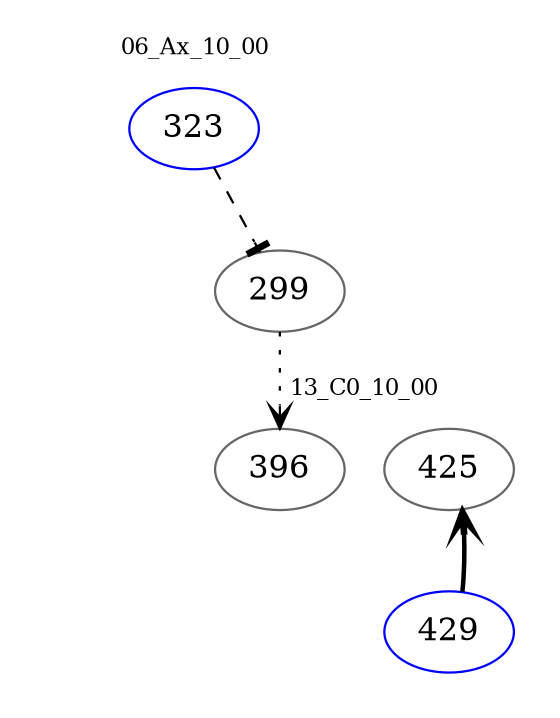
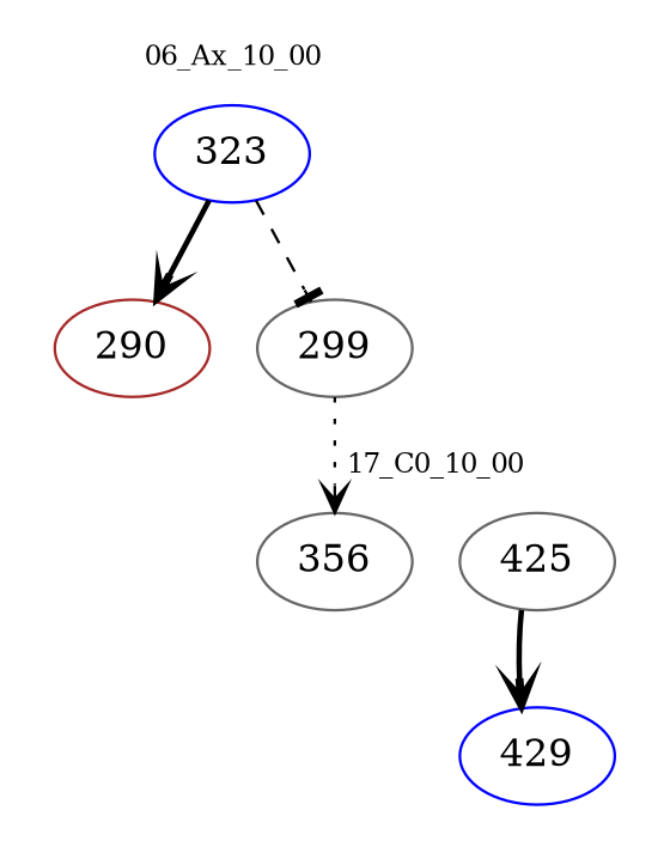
  digraph {
    node [color=gray40]
    edge [arrowhead=vee color=black style=bold]
    n1 [color=blue label=323]
+   n2 [color=brown label=290]
    n3 [label=299]
    n4 [label=425]
-   n5 [label=396]
+   n5 [label=356]
    n6 [color=blue label=429]
    subgraph cluster_1 {
      color=white
      fontsize=10
      label="06_Ax_10_00"
      n1
+     n2
      n3
    }
    subgraph cluster_2 {
      color=white
      fontsize=10
-     label="13_C0_10_00"
+     label="17_C0_10_00"
      n4
      n5
      n6
    }
+   n1 -> n2
    n1 -> n3 [arrowhead=tee style=dashed]
    n3 -> n5 [style=dotted]
-   n6 -> n4
+   n4 -> n6
  }
